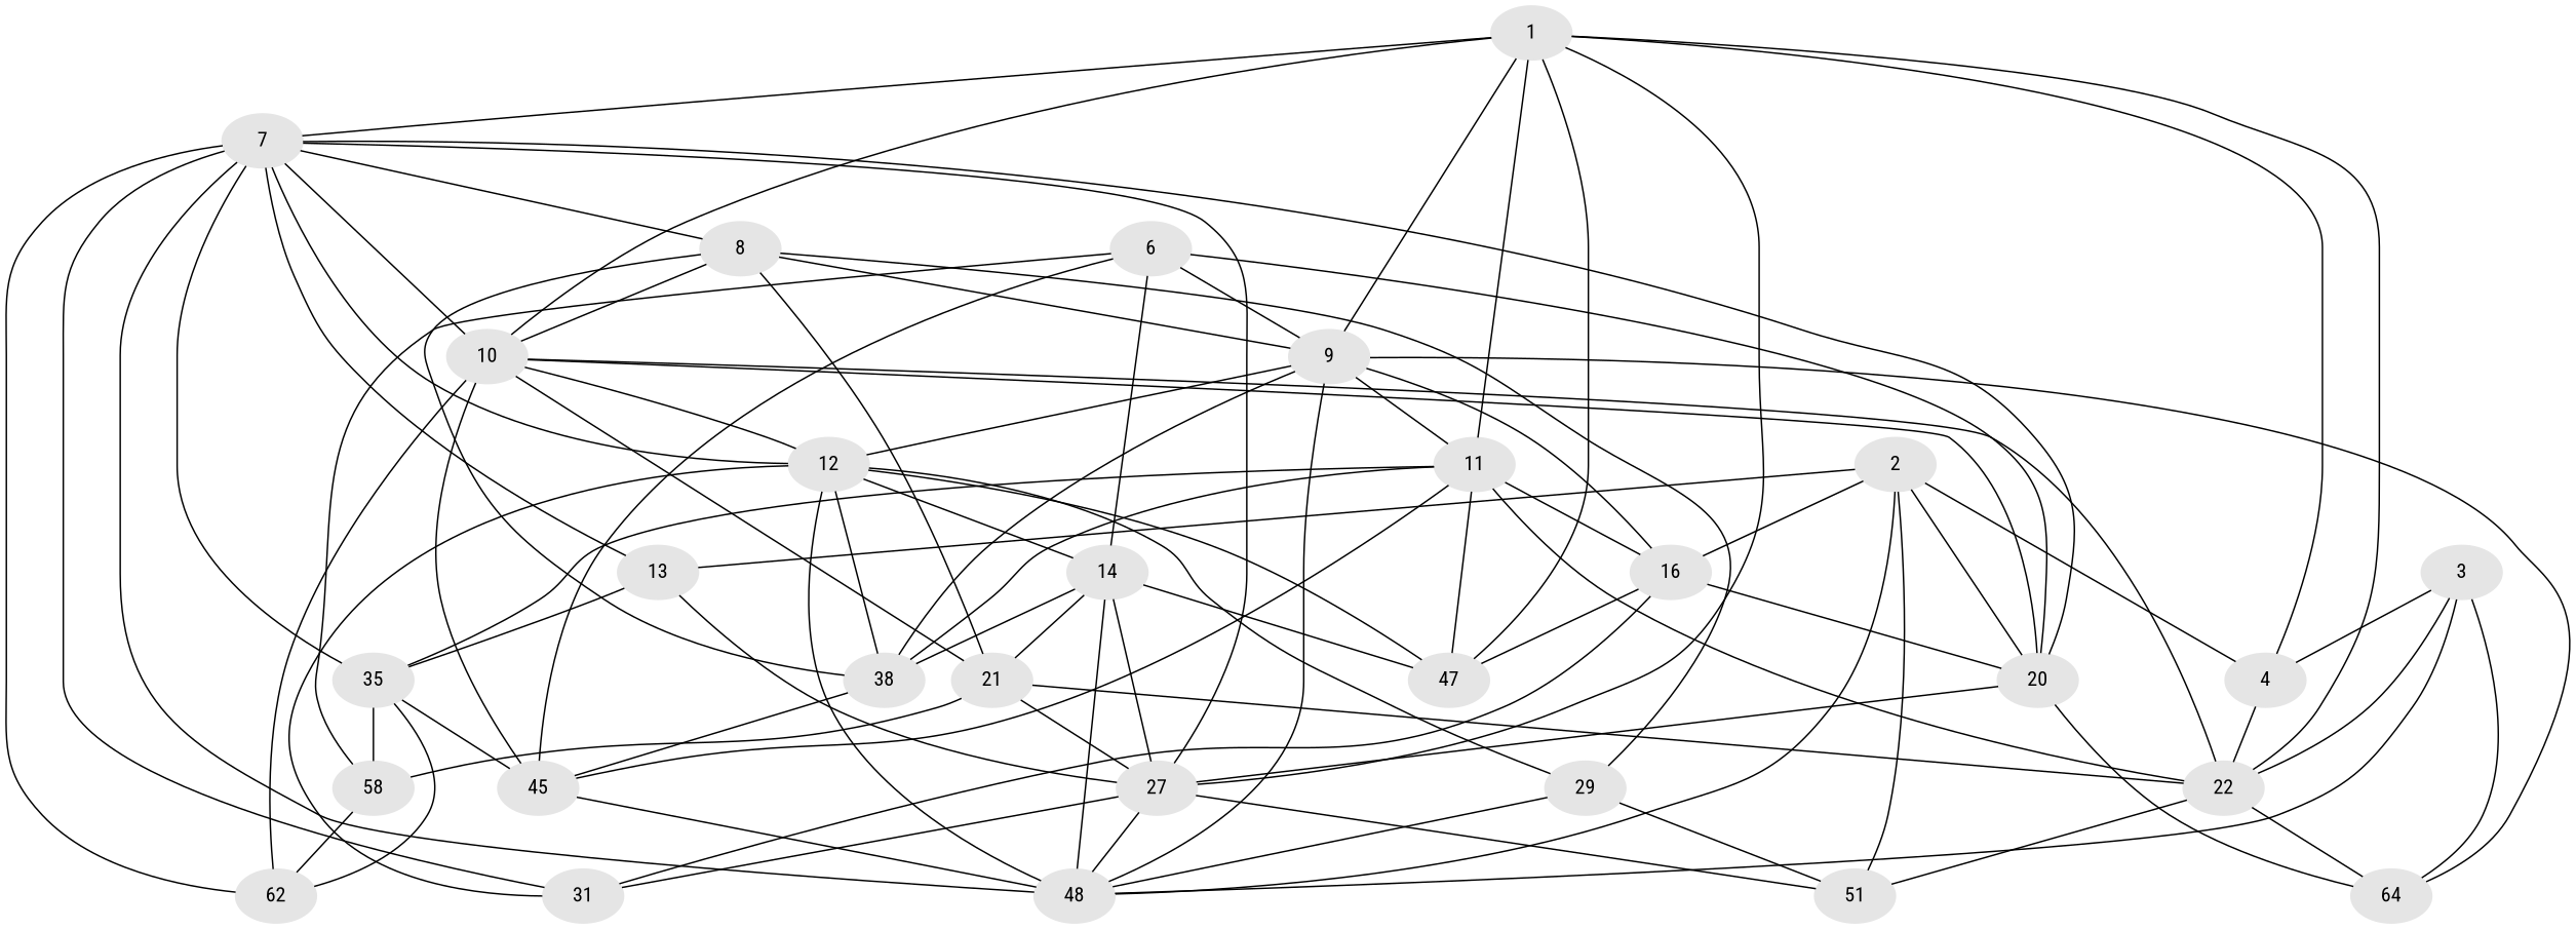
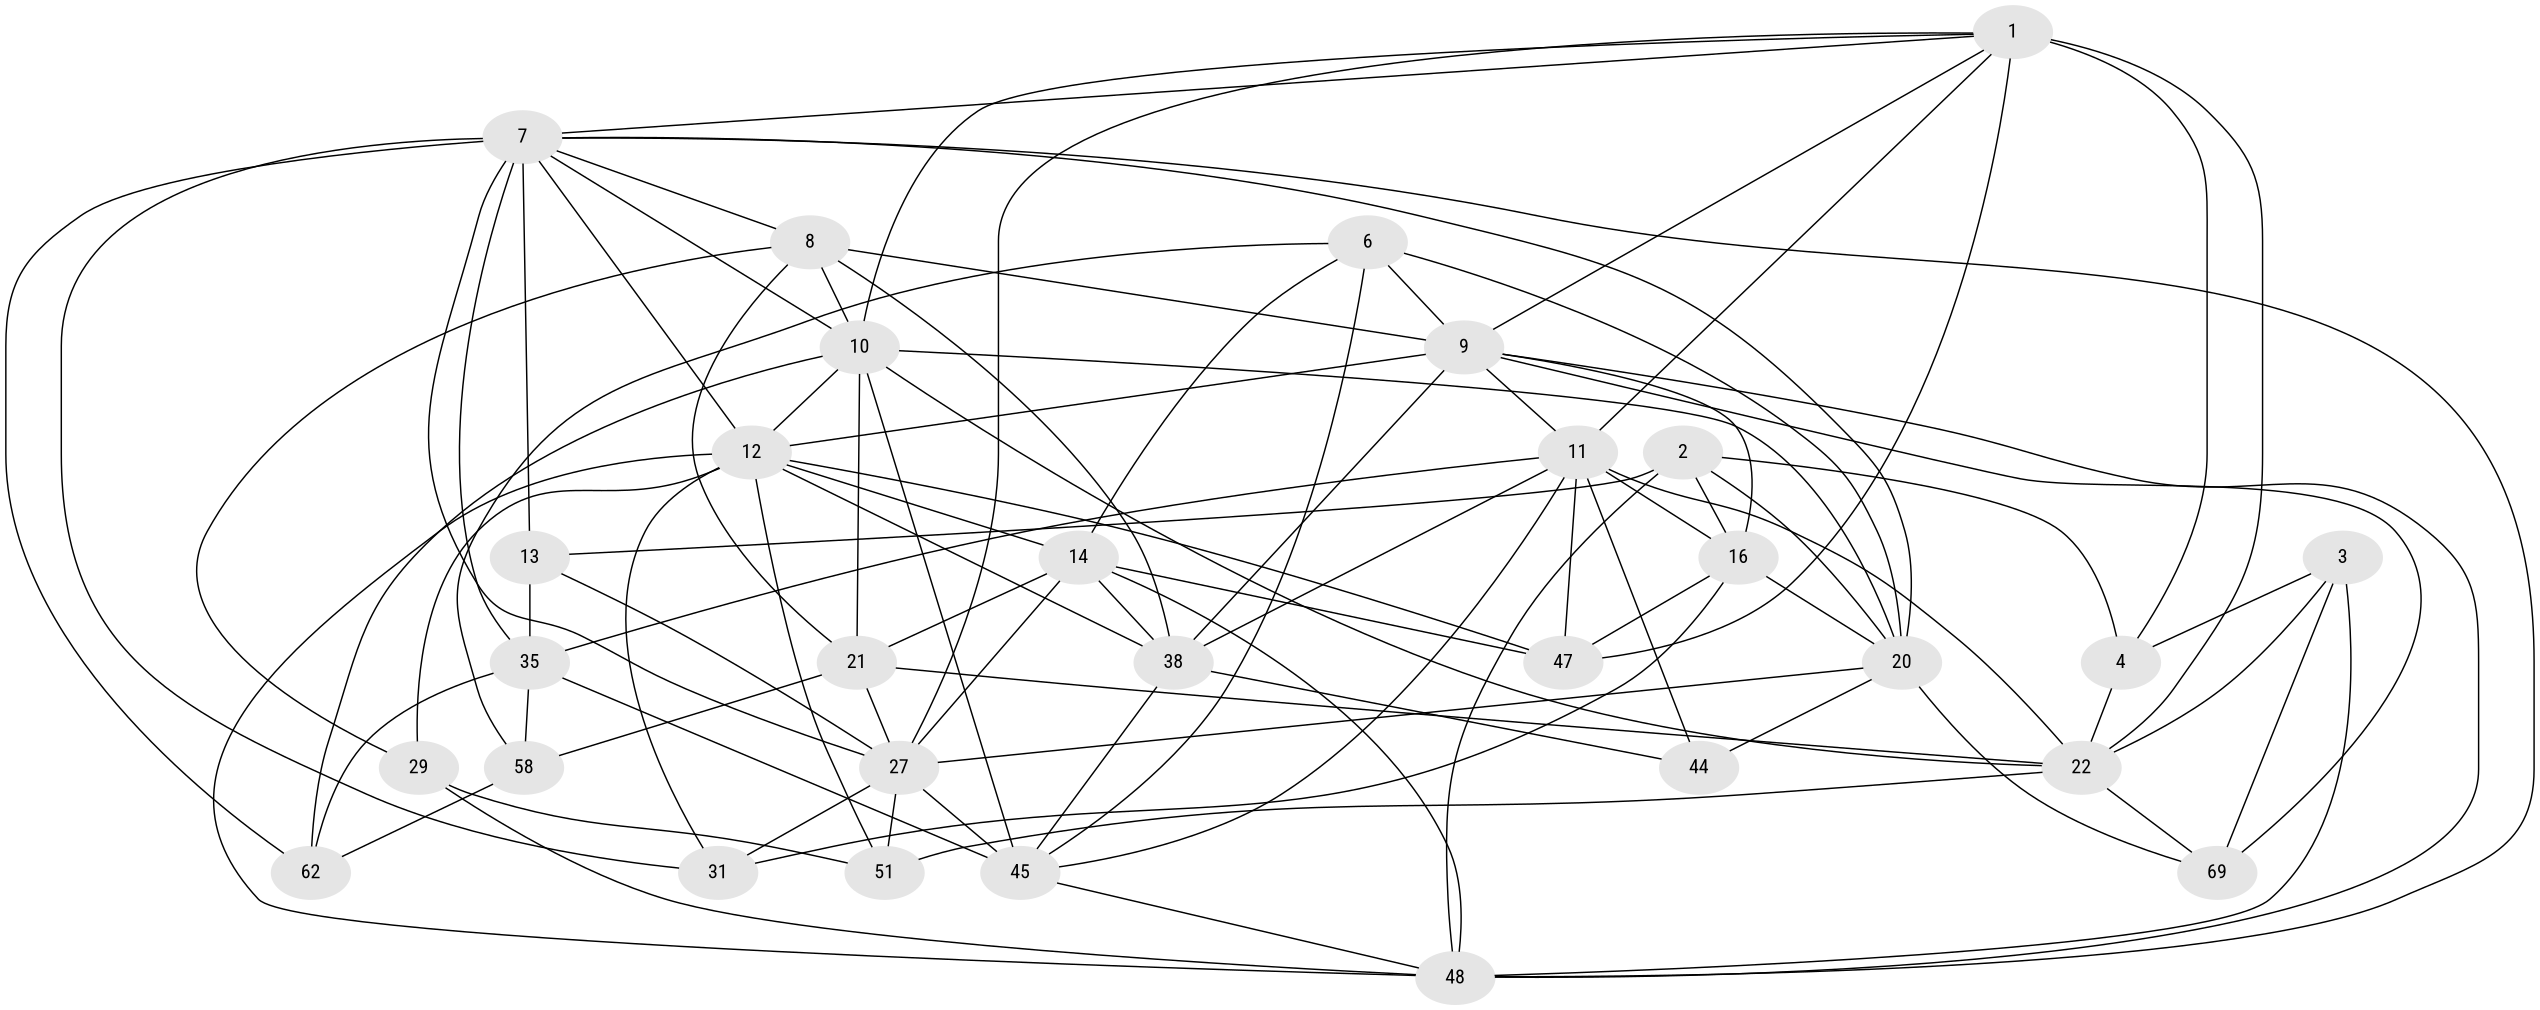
  graph {
    fontname="Roboto Condensed"
    node [color=gray90 fontname="Roboto Condensed" style=filled]
    edge [fontname="Roboto Condensed"]
    1 [super="+34+43"]
    4
    7 [super="+18+17"]
    9 [super="+59+23"]
    10 [super="+19+52"]
    11 [super="+37+32"]
    22 [super="+49"]
    27 [super="+73+39"]
    47 [super="+53"]
    13
    20 [super="+42+63"]
    48 [super="+67+60"]
    8 [super="+54+28"]
    12 [super="+25+15+36"]
    31
    35 [super="+71+65"]
    62
    16 [super="+66"]
-   64
+   64 [label=69]
    38 [super="+76+41"]
    45 [super="+70+50"]
    21 [super="+46"]
+   44
    51
    2 [super="+5"]
    3
    6 [super="+56"]
    14 [super="+30"]
    58
    29
    1 -- 4
    1 -- 7
    1 -- 9 [weight=2]
    1 -- 10
    1 -- 11 [weight=2]
    1 -- 22
    1 -- 27
    1 -- 47
    4 -- 22
    7 -- 10
    7 -- 27
    7 -- 13
    7 -- 20
    7 -- 48 [weight=2]
    7 -- 8
    7 -- 12
    7 -- 31
    7 -- 35
    7 -- 62
    9 -- 11
    9 -- 48
    9 -- 12
    9 -- 16
    9 -- 64
    9 -- 38 [weight=2]
    10 -- 22
    10 -- 20
    10 -- 12
    10 -- 62
    10 -- 45 [weight=2]
    10 -- 21
    11 -- 22
    11 -- 47 [weight=2]
    11 -- 35
    11 -- 16
    11 -- 38
    11 -- 45
+   11 -- 44 [weight=2]
    22 -- 64
    22 -- 51
    27 -- 31
-   27 -- 48
+   27 -- 45
    27 -- 51
    13 -- 27
    13 -- 35
    20 -- 27
    20 -- 64
+   20 -- 44
    8 -- 9
    8 -- 10
    8 -- 38
    8 -- 21
    8 -- 29
    12 -- 47
    12 -- 48 [weight=2]
    12 -- 31
    12 -- 38
    12 -- 14
    12 -- 29
    35 -- 62
    35 -- 45
    35 -- 58
    16 -- 47
    16 -- 20
    16 -- 31
    38 -- 45
+   38 -- 44
    45 -- 48
    21 -- 22
    21 -- 27
    21 -- 58
    2 -- 4
    2 -- 13
    2 -- 20
    2 -- 48
    2 -- 16
-   2 -- 51
+   12 -- 51
    3 -- 4
    3 -- 22
    3 -- 48
    3 -- 64
    6 -- 9 [weight=2]
    6 -- 20
    6 -- 45
    6 -- 14
    6 -- 58
    14 -- 27 [weight=2]
    14 -- 47
    14 -- 48
    14 -- 38
    14 -- 21
    58 -- 62
    29 -- 48
    29 -- 51
  }
